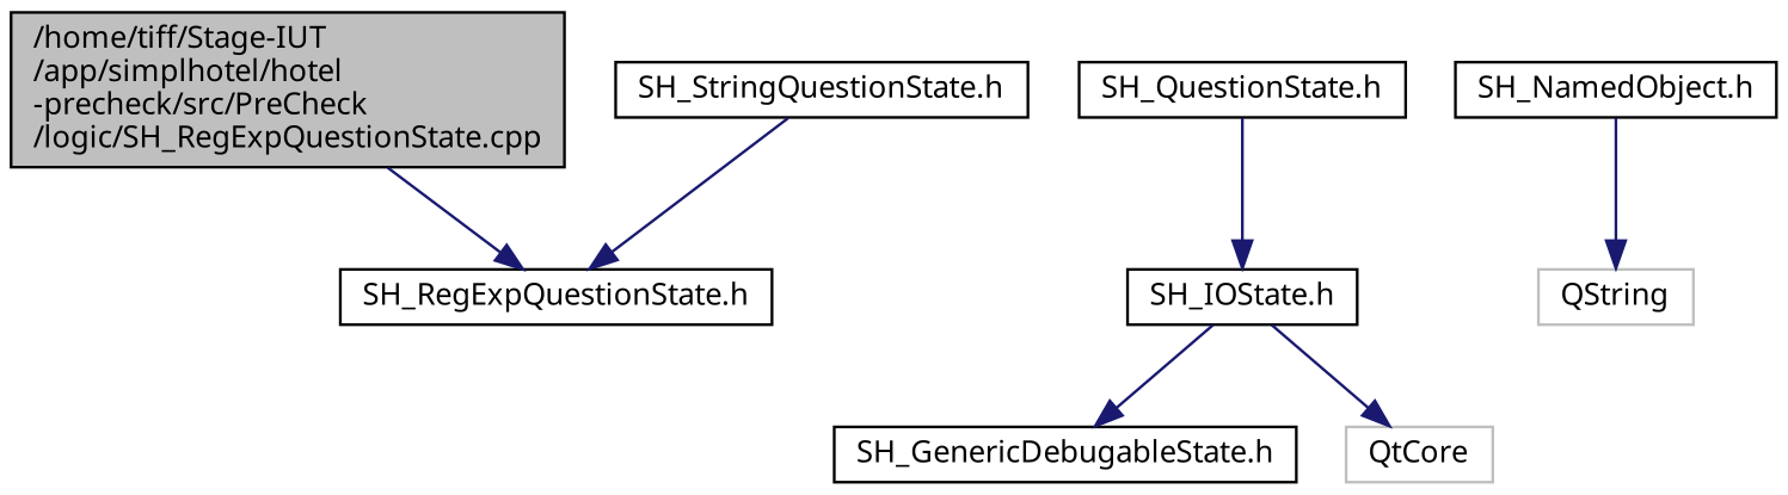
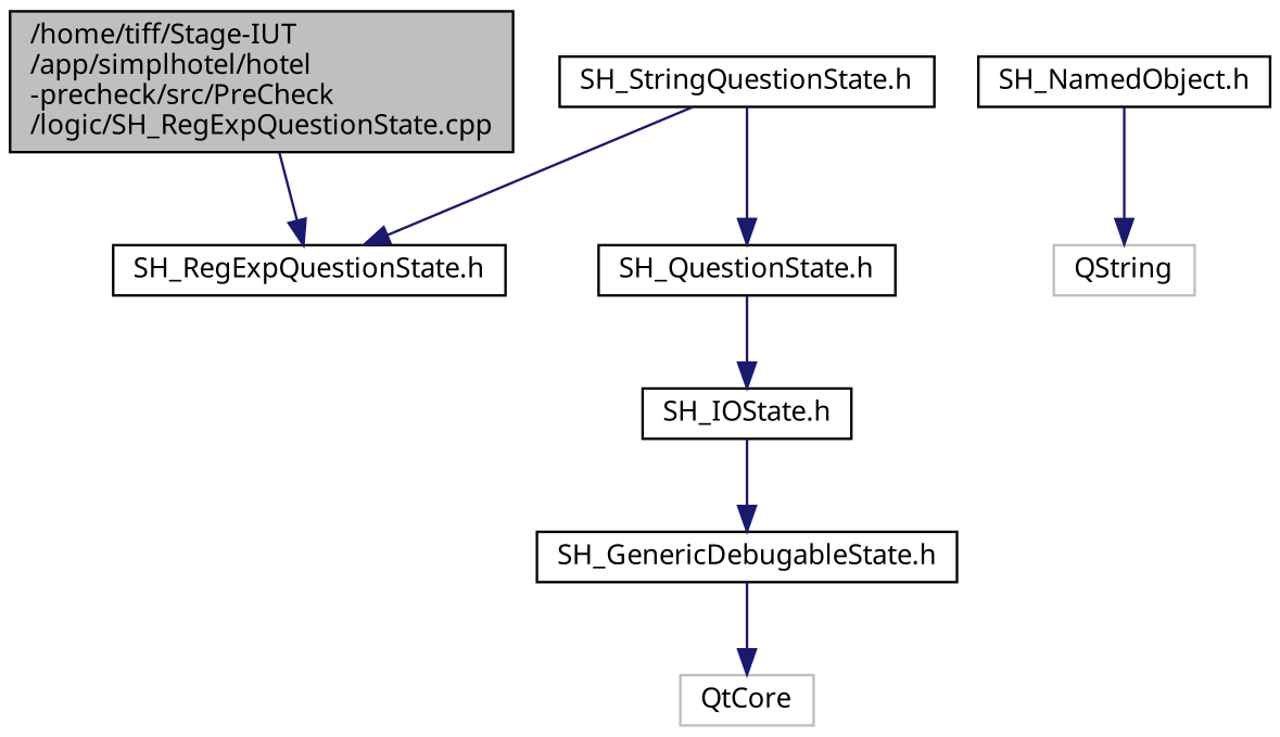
  digraph {
    node [color=black fontname=Verdana fontsize=11 shape=record]
    edge [color=midnightblue fontname=Verdana fontsize=11 labelfontname=Verdana labelfontsize=11 style=solid]
    n1 [fillcolor=grey75 fontcolor=black height=0.2 label="/home/tiff/Stage-IUT\l/app/simplhotel/hotel\l-precheck/src/PreCheck\l/logic/SH_RegExpQuestionState.cpp" style=filled width=0.4]
    n2 [height=0.2 label="SH_RegExpQuestionState.h" width=0.4]
    n3 [height=0.2 label="SH_StringQuestionState.h" width=0.4]
    n4 [height=0.2 label="SH_QuestionState.h" width=0.4]
    n5 [height=0.2 label="SH_IOState.h" width=0.4]
    n6 [height=0.2 label="SH_GenericDebugableState.h" width=0.4]
    n7 [color=grey75 height=0.2 label=QtCore width=0.4]
    n8 [height=0.2 label="SH_NamedObject.h" width=0.4]
    n9 [color=grey75 height=0.2 label=QString width=0.4]
    n1 -> n2
    n3 -> n2
+   n3 -> n4
    n4 -> n5
    n5 -> n6
-   n5 -> n7
+   n6 -> n7
    n8 -> n9
  }
